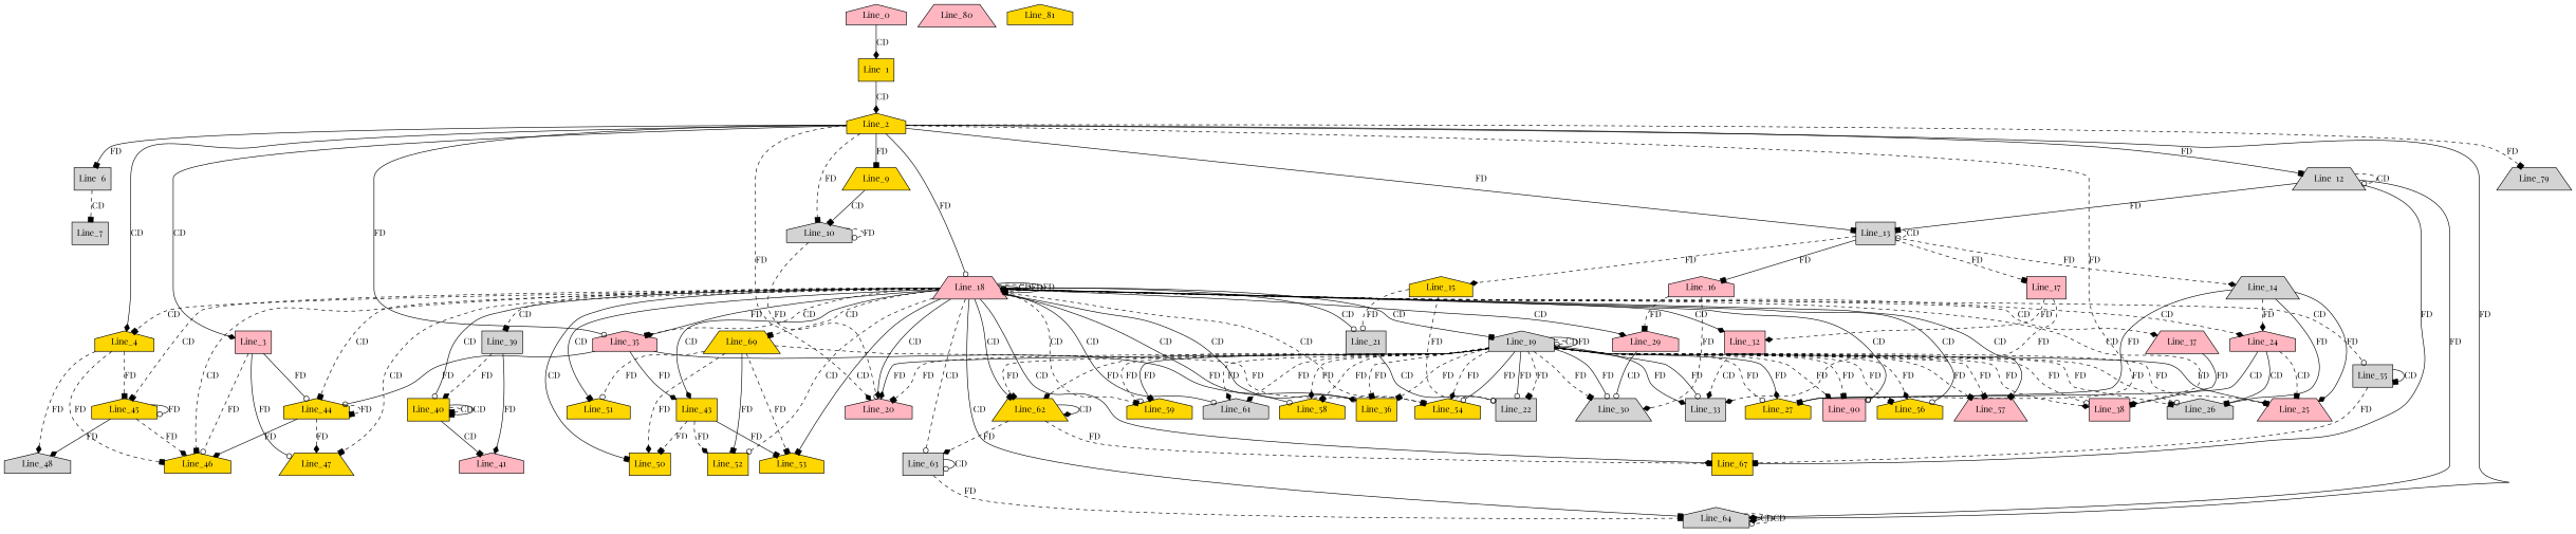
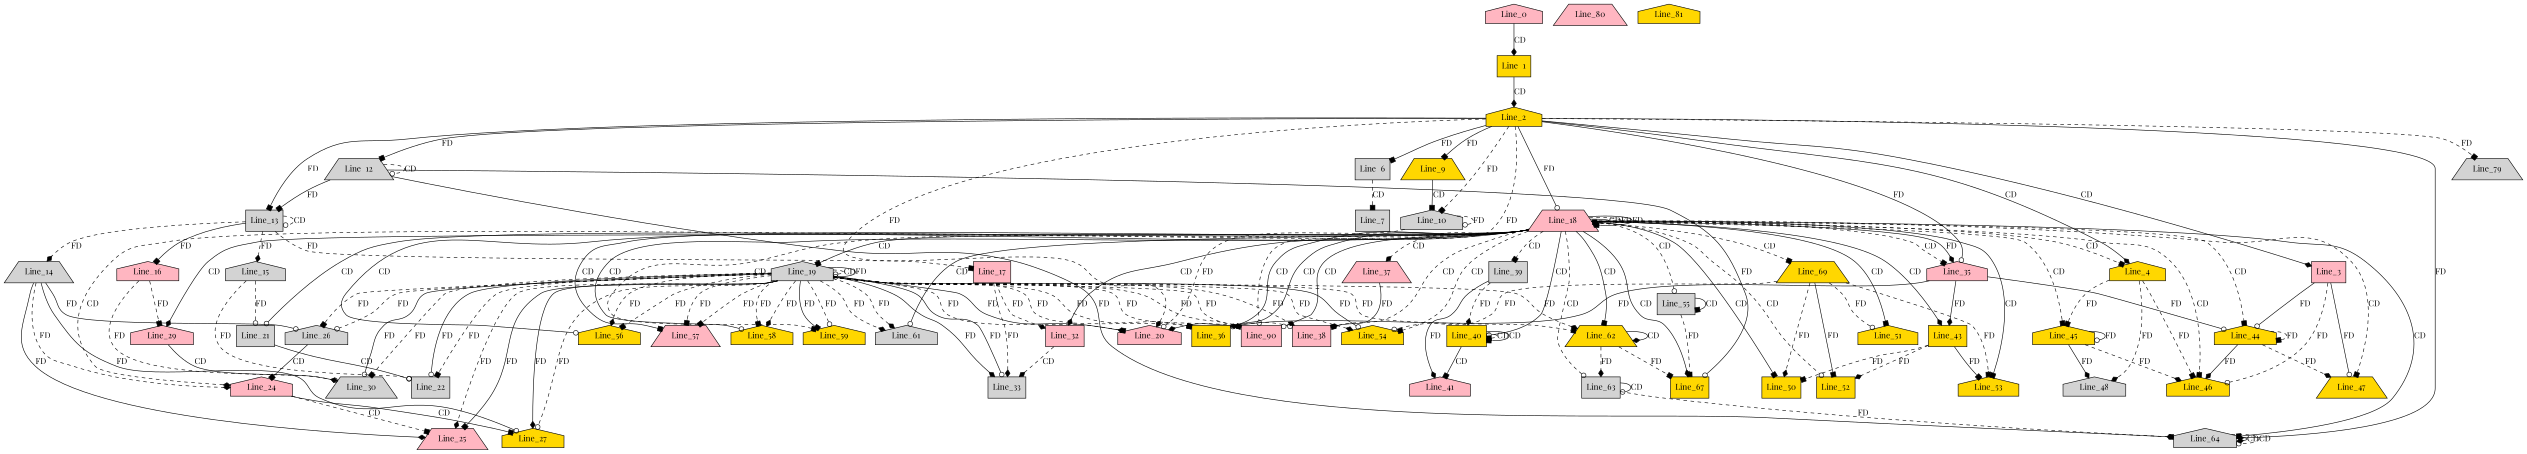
  digraph {
    fontname="Playfair Display"
    node [fillcolor=gold fontname="Playfair Display" shape=house style=filled]
    edge [arrowhead=box fontname="Playfair Display" style=dashed]
    Line_0 [fillcolor=lightpink]
    Line_1 [shape=box]
    Line_2
    Line_3 [fillcolor=lightpink shape=box]
    Line_4
    Line_6 [fillcolor=lightgrey shape=box]
    Line_9 [shape=trapezium]
    Line_10 [fillcolor=lightgrey]
    Line_12 [fillcolor=lightgrey shape=trapezium]
    Line_13 [fillcolor=lightgrey shape=box]
    Line_18 [fillcolor=lightpink shape=trapezium]
    Line_20 [fillcolor=lightpink]
    Line_35 [fillcolor=lightpink]
    n14 [fillcolor=lightpink label=Line_90 shape=box]
    Line_64 [fillcolor=lightgrey]
    Line_79 [fillcolor=lightgrey shape=trapezium]
    Line_44
    Line_46
    Line_47 [shape=trapezium]
    Line_45
    Line_48 [fillcolor=lightgrey]
    Line_7 [fillcolor=lightgrey shape=box]
    Line_67 [shape=box]
    Line_14 [fillcolor=lightgrey shape=trapezium]
-   Line_15
+   Line_15 [fillcolor=lightgrey]
    Line_16 [fillcolor=lightpink]
    Line_17 [fillcolor=lightpink shape=box]
    Line_24 [fillcolor=lightpink]
    Line_21 [fillcolor=lightgrey shape=box]
    Line_29 [fillcolor=lightpink]
    Line_32 [fillcolor=lightpink shape=box]
    Line_19 [fillcolor=lightgrey]
    Line_36 [shape=box]
    Line_37 [fillcolor=lightpink shape=trapezium]
    Line_38 [fillcolor=lightpink shape=box]
    Line_39 [fillcolor=lightgrey shape=box]
    Line_40 [shape=box]
    Line_43 [shape=box]
    n39 [label=Line_69 shape=trapezium]
    Line_50 [shape=box]
    Line_51
    Line_52 [shape=box]
    Line_53
    Line_54
    Line_55 [fillcolor=lightgrey shape=box]
    Line_56
    Line_57 [fillcolor=lightpink shape=trapezium]
    Line_58
    Line_59
    Line_61 [fillcolor=lightgrey]
    Line_62 [shape=trapezium]
    Line_63 [fillcolor=lightgrey shape=box]
    Line_25 [fillcolor=lightpink shape=trapezium]
    Line_26 [fillcolor=lightgrey]
    Line_27
    Line_22 [fillcolor=lightgrey shape=box]
    Line_30 [fillcolor=lightgrey shape=trapezium]
    Line_33 [fillcolor=lightgrey shape=box]
    Line_41 [fillcolor=lightpink]
    Line_80 [fillcolor=lightpink shape=trapezium]
    Line_81
    Line_0 -> Line_1 [arrowhead=diamond label=CD style=solid]
    Line_1 -> Line_2 [arrowhead=diamond label=CD style=solid]
    Line_2 -> Line_3 [arrowhead=diamond label=CD style=solid]
    Line_2 -> Line_4 [arrowhead=diamond label=CD style=solid]
    Line_2 -> Line_6 [label=FD style=solid]
    Line_2 -> Line_9 [label=FD style=solid]
    Line_2 -> Line_10 [label=FD]
    Line_2 -> Line_12 [label=FD style=solid]
    Line_2 -> Line_13 [label=FD style=solid]
    Line_2 -> Line_18 [arrowhead=odot label=FD style=solid]
    Line_2 -> Line_20 [arrowhead=diamond label=FD]
    Line_2 -> Line_35 [arrowhead=odot label=FD style=solid]
    Line_2 -> n14 [arrowhead=odot label=FD]
    Line_2 -> Line_64 [arrowhead=diamond label=FD style=solid]
    Line_2 -> Line_79 [label=FD]
    Line_3 -> Line_44 [arrowhead=odot label=FD style=solid]
    Line_3 -> Line_46 [arrowhead=odot label=FD]
    Line_3 -> Line_47 [arrowhead=odot label=FD style=solid]
    Line_4 -> Line_46 [label=FD]
    Line_4 -> Line_45 [label=FD]
    Line_4 -> Line_48 [arrowhead=diamond label=FD]
    Line_6 -> Line_7 [label=CD]
    Line_9 -> Line_10 [label=CD style=solid]
    Line_10 -> Line_10 [arrowhead=odot label=FD]
    Line_10 -> Line_20 [arrowhead=odot label=FD]
    Line_12 -> Line_12 [arrowhead=odot label=CD]
    Line_12 -> Line_13 [label=FD style=solid]
    Line_12 -> Line_64 [arrowhead=diamond label=FD style=solid]
    Line_12 -> Line_67 [arrowhead=odot label=FD style=solid]
    Line_13 -> Line_13 [arrowhead=odot label=CD]
    Line_13 -> Line_14 [arrowhead=diamond label=FD]
    Line_13 -> Line_15 [arrowhead=diamond label=FD]
    Line_13 -> Line_16 [label=FD style=solid]
    Line_13 -> Line_17 [label=FD]
    Line_18 -> Line_4 [label=CD]
    Line_18 -> Line_18 [label=CD style=solid]
    Line_18 -> Line_18 [label=FD]
    Line_18 -> Line_18 [label=FD style=solid]
    Line_18 -> Line_20 [arrowhead=diamond label=CD style=solid]
    Line_18 -> Line_35 [label=CD]
    Line_18 -> Line_35 [arrowhead=diamond label=FD style=solid]
    Line_18 -> n14 [arrowhead=odot label=CD style=solid]
    Line_18 -> Line_64 [label=CD style=solid]
    Line_18 -> Line_44 [label=CD]
    Line_18 -> Line_46 [label=CD]
    Line_18 -> Line_47 [label=CD]
    Line_18 -> Line_45 [label=CD]
    Line_18 -> Line_67 [arrowhead=diamond label=CD style=solid]
    Line_18 -> Line_24 [arrowhead=diamond label=CD]
    Line_18 -> Line_21 [arrowhead=odot label=CD style=solid]
    Line_18 -> Line_29 [arrowhead=diamond label=CD style=solid]
    Line_18 -> Line_32 [arrowhead=diamond label=CD style=solid]
    Line_18 -> Line_19 [label=CD style=solid]
    Line_18 -> Line_36 [arrowhead=odot label=CD style=solid]
    Line_18 -> Line_37 [arrowhead=diamond label=CD]
    Line_18 -> Line_38 [arrowhead=diamond label=CD]
    Line_18 -> Line_39 [label=CD]
    Line_18 -> Line_40 [arrowhead=odot label=CD style=solid]
    Line_18 -> Line_43 [arrowhead=diamond label=CD style=solid]
    Line_18 -> n39 [label=CD]
    Line_18 -> Line_50 [label=CD style=solid]
    Line_18 -> Line_51 [label=CD style=solid]
    Line_18 -> Line_52 [arrowhead=odot label=CD]
    Line_18 -> Line_53 [label=CD style=solid]
    Line_18 -> Line_54 [label=CD]
    Line_18 -> Line_55 [arrowhead=odot label=CD]
    Line_18 -> Line_56 [arrowhead=odot label=CD style=solid]
    Line_18 -> Line_57 [label=CD style=solid]
    Line_18 -> Line_58 [arrowhead=odot label=CD style=solid]
    Line_18 -> Line_59 [label=CD]
    Line_18 -> Line_61 [arrowhead=odot label=CD style=solid]
    Line_18 -> Line_62 [label=CD style=solid]
    Line_18 -> Line_63 [arrowhead=odot label=CD]
    Line_35 -> Line_44 [arrowhead=odot label=FD style=solid]
    Line_35 -> Line_36 [arrowhead=diamond label=FD style=solid]
    Line_35 -> Line_43 [arrowhead=diamond label=FD style=solid]
    Line_64 -> Line_64 [arrowhead=diamond label=CD style=solid]
    Line_64 -> Line_64 [arrowhead=odot label=CD]
    Line_44 -> Line_44 [label=FD]
    Line_44 -> Line_46 [arrowhead=diamond label=FD style=solid]
    Line_44 -> Line_47 [arrowhead=diamond label=FD]
    Line_45 -> Line_46 [arrowhead=diamond label=FD]
    Line_45 -> Line_45 [arrowhead=odot label=FD style=solid]
    Line_45 -> Line_48 [arrowhead=diamond label=FD style=solid]
    Line_14 -> Line_24 [arrowhead=diamond label=FD]
    Line_14 -> Line_25 [arrowhead=diamond label=FD style=solid]
    Line_14 -> Line_26 [arrowhead=odot label=FD style=solid]
    Line_14 -> Line_27 [arrowhead=odot label=FD style=solid]
    Line_15 -> Line_21 [arrowhead=odot label=FD]
    Line_15 -> Line_22 [arrowhead=odot label=FD]
    Line_16 -> Line_29 [label=FD]
    Line_16 -> Line_30 [arrowhead=diamond label=FD]
    Line_17 -> Line_32 [arrowhead=diamond label=FD]
    Line_17 -> Line_33 [arrowhead=diamond label=FD]
    Line_24 -> Line_25 [label=CD]
-   Line_24 -> Line_26 [label=CD style=solid]
+   Line_26 -> Line_24 [label=CD style=solid]
    Line_24 -> Line_27 [label=CD style=solid]
    Line_21 -> Line_22 [arrowhead=odot label=CD style=solid]
    Line_29 -> Line_30 [arrowhead=odot label=CD style=solid]
    Line_32 -> Line_33 [arrowhead=diamond label=CD]
    Line_19 -> Line_20 [label=FD]
    Line_19 -> Line_20 [arrowhead=diamond label=FD style=solid]
    Line_19 -> n14 [arrowhead=diamond label=FD]
    Line_19 -> n14 [label=FD]
    Line_19 -> Line_19 [arrowhead=odot label=CD]
    Line_19 -> Line_19 [arrowhead=odot label=FD style=solid]
    Line_19 -> Line_36 [label=FD]
    Line_19 -> Line_36 [label=FD]
    Line_19 -> Line_38 [arrowhead=odot label=FD]
    Line_19 -> Line_38 [arrowhead=diamond label=FD]
    Line_19 -> Line_54 [arrowhead=odot label=FD style=solid]
    Line_19 -> Line_54 [arrowhead=diamond label=FD]
    Line_19 -> Line_56 [arrowhead=diamond label=FD]
    Line_19 -> Line_56 [label=FD]
    Line_19 -> Line_57 [label=FD]
    Line_19 -> Line_57 [label=FD]
    Line_19 -> Line_58 [arrowhead=diamond label=FD]
    Line_19 -> Line_58 [label=FD]
    Line_19 -> Line_59 [label=FD style=solid]
    Line_19 -> Line_59 [arrowhead=odot label=FD]
    Line_19 -> Line_61 [arrowhead=diamond label=FD]
    Line_19 -> Line_61 [arrowhead=diamond label=FD]
    Line_19 -> Line_62 [label=FD]
    Line_19 -> Line_62 [arrowhead=diamond label=FD]
    Line_19 -> Line_25 [label=FD style=solid]
    Line_19 -> Line_25 [arrowhead=diamond label=FD]
    Line_19 -> Line_26 [label=FD]
    Line_19 -> Line_26 [arrowhead=odot label=FD]
    Line_19 -> Line_27 [arrowhead=diamond label=FD style=solid]
    Line_19 -> Line_27 [arrowhead=odot label=FD]
    Line_19 -> Line_22 [arrowhead=odot label=FD style=solid]
    Line_19 -> Line_22 [label=FD]
    Line_19 -> Line_30 [label=FD]
    Line_19 -> Line_30 [arrowhead=odot label=FD style=solid]
    Line_19 -> Line_33 [arrowhead=diamond label=FD style=solid]
    Line_19 -> Line_33 [arrowhead=odot label=FD style=solid]
    Line_37 -> Line_38 [label=FD style=solid]
    Line_39 -> Line_40 [arrowhead=diamond label=FD]
    Line_39 -> Line_41 [arrowhead=diamond label=FD style=solid]
    Line_40 -> Line_40 [label=CD]
    Line_40 -> Line_40 [label=CD style=solid]
    Line_40 -> Line_41 [label=CD style=solid]
    Line_43 -> Line_50 [label=FD]
    Line_43 -> Line_52 [arrowhead=diamond label=FD]
    Line_43 -> Line_53 [label=FD style=solid]
    n39 -> Line_50 [arrowhead=diamond label=FD]
    n39 -> Line_51 [arrowhead=odot label=FD]
    n39 -> Line_52 [label=FD style=solid]
    n39 -> Line_53 [label=FD]
    n39 -> Line_54 [arrowhead=odot label=FD]
    Line_55 -> Line_67 [label=FD]
    Line_55 -> Line_55 [label=CD style=solid]
    Line_62 -> Line_67 [label=FD]
    Line_62 -> Line_62 [arrowhead=diamond label=CD style=solid]
    Line_62 -> Line_63 [arrowhead=diamond label=FD]
    Line_63 -> Line_64 [label=FD]
    Line_63 -> Line_63 [arrowhead=odot label=CD style=solid]
  }
